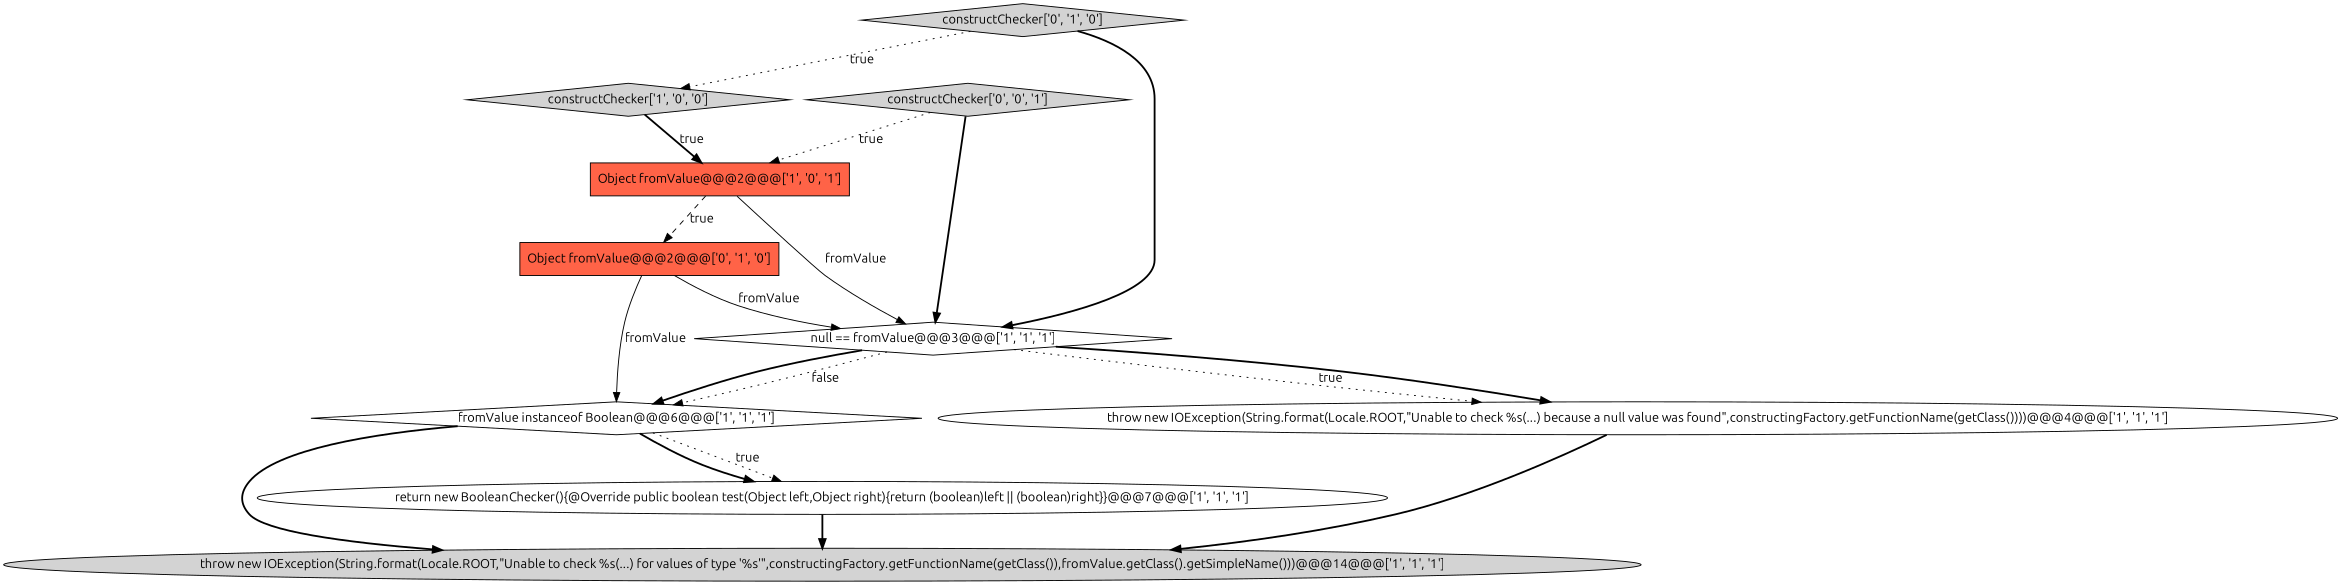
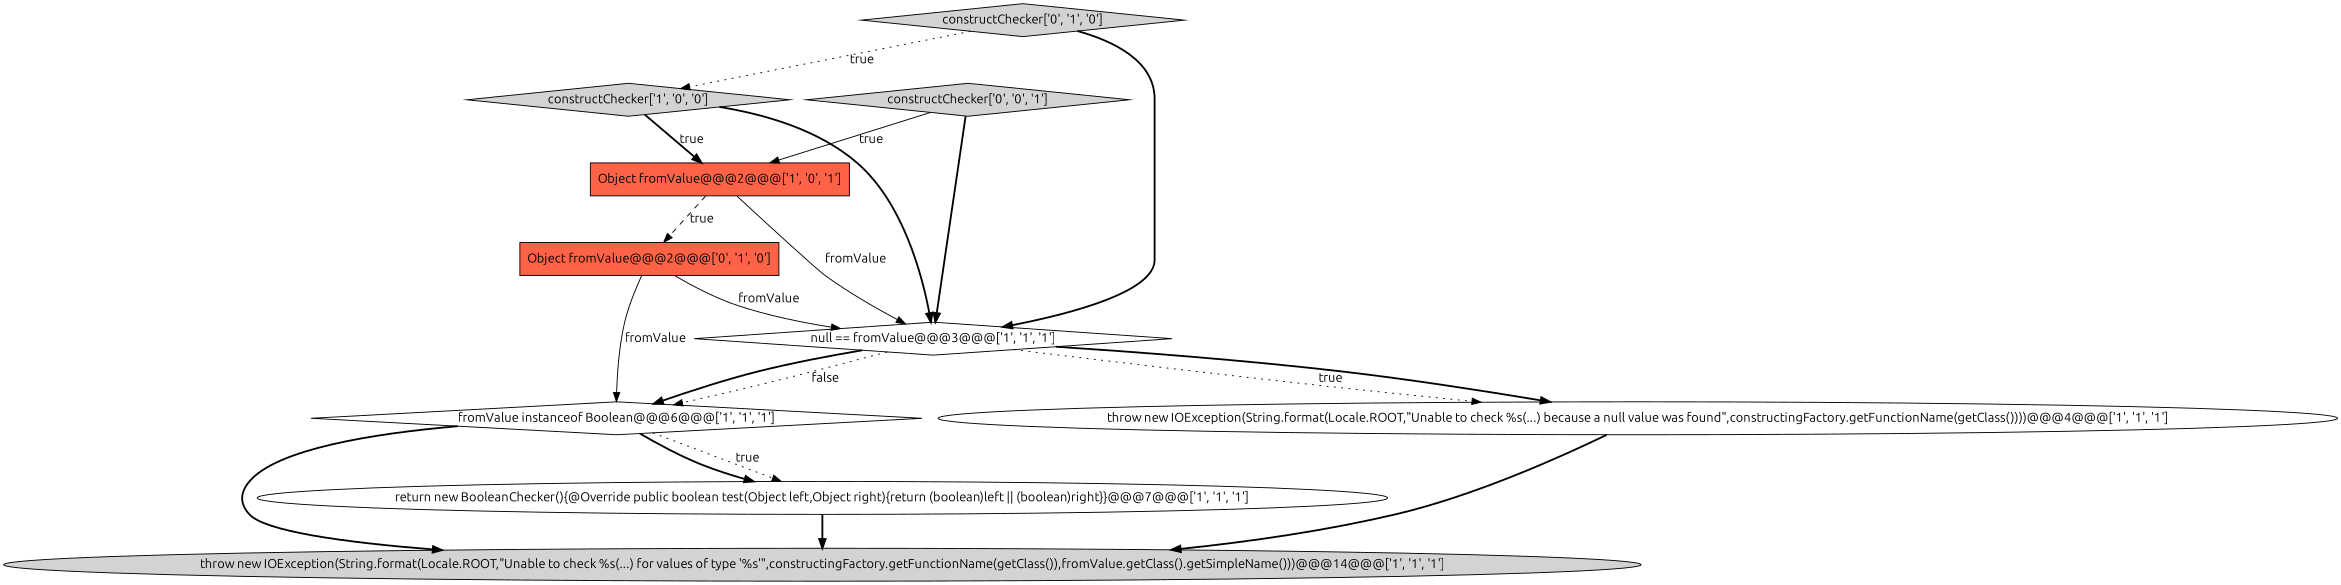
  digraph {
    fontname=Ubuntu
    node [fillcolor=white fontname=Ubuntu shape=diamond style=filled]
    edge [fontname=Ubuntu style=bold]
    n1 [label="return new BooleanChecker(){@Override public boolean test(Object left,Object right){return (boolean)left || (boolean)right}}@@@7@@@['1', '1', '1']" shape=ellipse]
    n2 [fillcolor=lightgray label="throw new IOException(String.format(Locale.ROOT,\"Unable to check %s(...) for values of type '%s'\",constructingFactory.getFunctionName(getClass()),fromValue.getClass().getSimpleName()))@@@14@@@['1', '1', '1']" shape=ellipse]
    n3 [fillcolor=tomato label="Object fromValue@@@2@@@['0', '1', '0']" shape=box]
    n4 [label="null == fromValue@@@3@@@['1', '1', '1']"]
    n5 [label="fromValue instanceof Boolean@@@6@@@['1', '1', '1']"]
    n6 [label="throw new IOException(String.format(Locale.ROOT,\"Unable to check %s(...) because a null value was found\",constructingFactory.getFunctionName(getClass())))@@@4@@@['1', '1', '1']" shape=ellipse]
    n7 [fillcolor=lightgray label="constructChecker['1', '0', '0']"]
    n8 [fillcolor=tomato label="Object fromValue@@@2@@@['1', '0', '1']" shape=box]
    n9 [fillcolor=lightgray label="constructChecker['0', '1', '0']"]
    n10 [fillcolor=lightgray label="constructChecker['0', '0', '1']"]
    n1 -> n2
    n3 -> n4 [label=fromValue style=solid]
    n3 -> n5 [label=fromValue style=solid]
    n4 -> n5 [label=false style=dotted]
    n4 -> n5
    n4 -> n6 [label=true style=dotted]
    n4 -> n6
    n5 -> n1
    n5 -> n1 [label=true style=dotted]
    n5 -> n2
    n6 -> n2
+   n7 -> n4
    n7 -> n8 [label=true]
    n8 -> n3 [label=true style=dashed]
    n8 -> n4 [label=fromValue style=solid]
    n9 -> n4
    n9 -> n7 [label=true style=dotted]
    n10 -> n4
-   n10 -> n8 [label=true style=dotted]
+   n10 -> n8 [label=true style=solid]
  }
